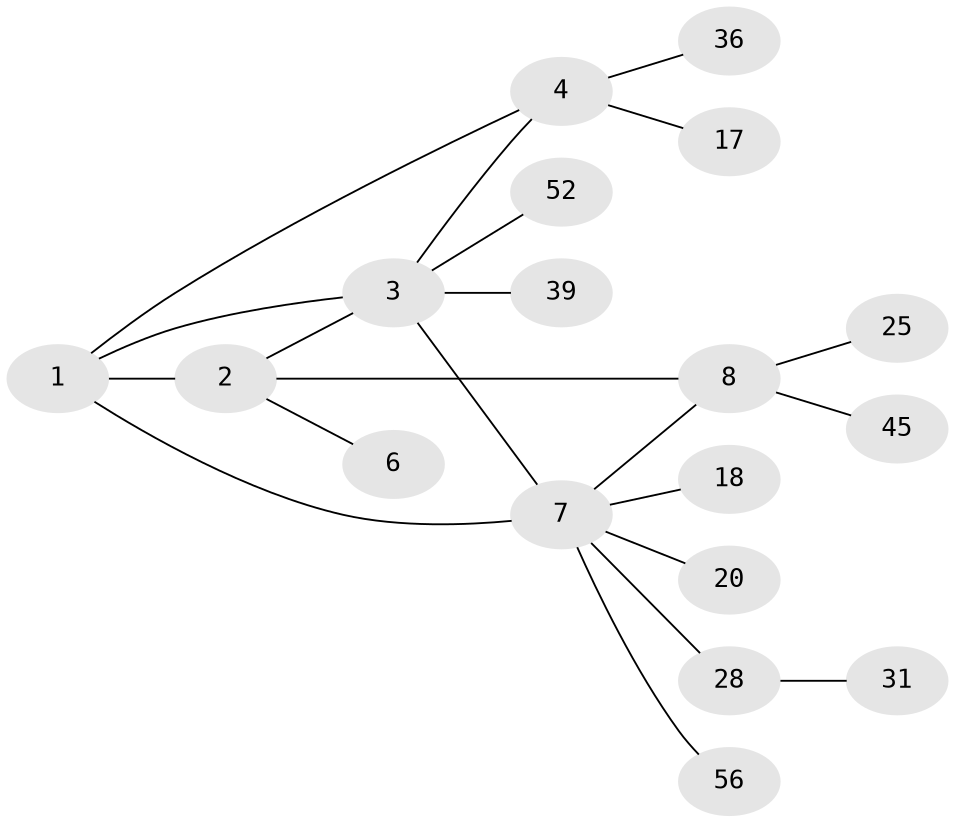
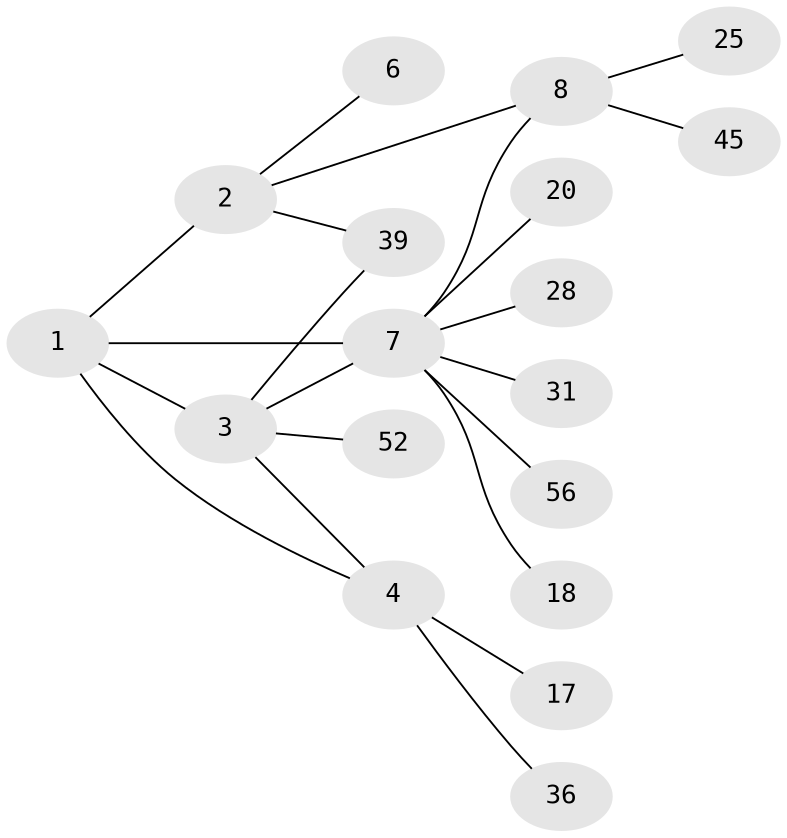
  graph {
    fontname="DejaVu Sans Mono"
    rankdir=LR
    node [color=gray90 fontname="DejaVu Sans Mono" style=filled]
    edge [fontname="DejaVu Sans Mono"]
    1 [super="+16+47+54+24+35+13"]
    2 [super="+33"]
    3 [super="+11"]
    4 [super="+30+58+44+42+27+23+5"]
    7 [super="+26+21+61+9"]
    6 [super="+43"]
    8
    39
    52
    17
    36
    18 [super="+32+50+60"]
    20 [super="+53+57+55"]
    28
    31 [super="+34"]
    56
    25 [super="+46"]
    45
    1 -- 2
    1 -- 3
    1 -- 4
    1 -- 7 [weight=2]
-   2 -- 3
+   2 -- 39
    2 -- 6
    2 -- 8
    3 -- 4
    3 -- 7 [weight=2]
    3 -- 39
    3 -- 52
    4 -- 17
    4 -- 36
    7 -- 8 [weight=2]
    7 -- 18
    7 -- 20
    7 -- 28
-   28 -- 31
+   7 -- 31
    7 -- 56
    8 -- 25
    8 -- 45
  }
